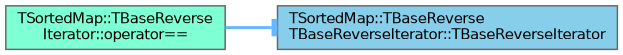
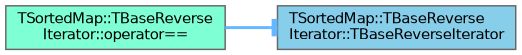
  digraph {
    rankdir=LR
    node [fontname=Helvetica fontsize=10 shape=box style=filled]
    n1 [color=gray40 fillcolor=aquamarine fontcolor=black height=0.2 label="TSortedMap::TBaseReverse\lIterator::operator==" width=0.4]
-   n2 [color=grey40 fillcolor=skyblue height=0.2 label="TSortedMap::TBaseReverse\lTBaseReverseIterator::TBaseReverseIterator" width=0.4]
+   n2 [color=grey40 fillcolor=skyblue height=0.2 label="TSortedMap::TBaseReverse\lIterator::TBaseReverseIterator" width=0.4]
    n1 -> n2 [color=steelblue1 fontname=Helvetica fontsize=10 labelfontname=Helvetica labelfontsize=10 style=bold arrowhead=tee]
  }
